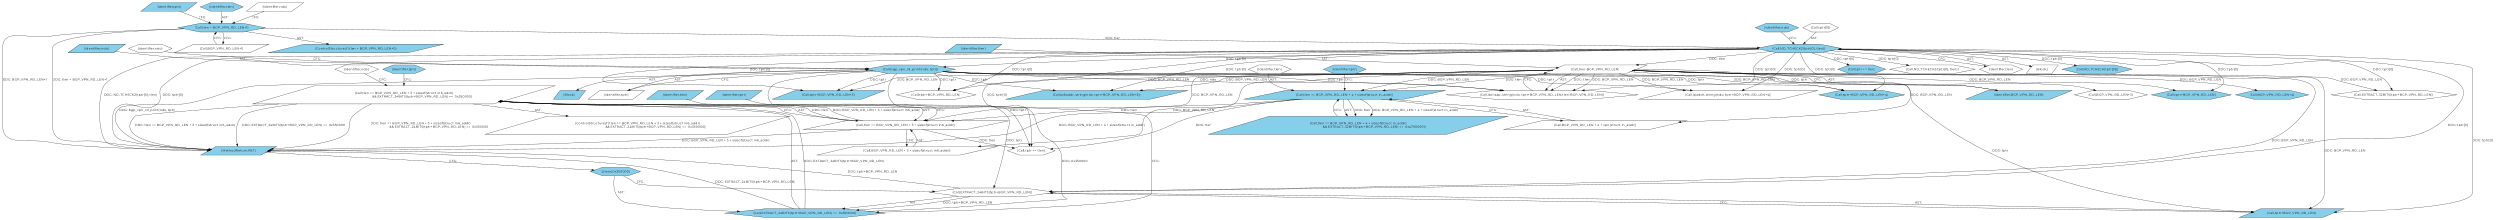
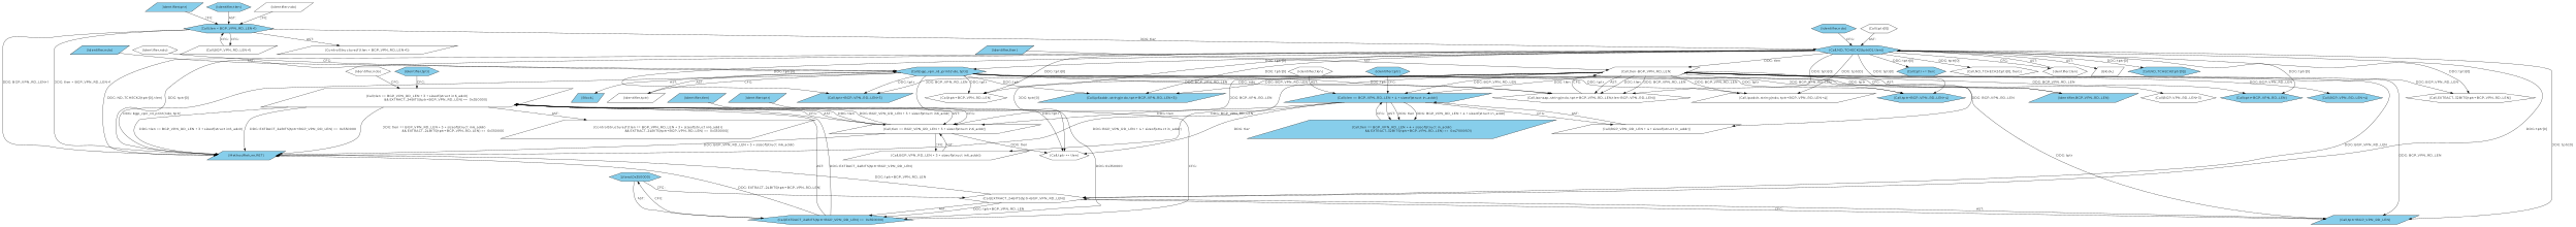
  digraph {
    fontname=Montserrat
    node [fillcolor=skyblue fontname=Montserrat shape=hexagon style=filled]
    edge [fontname=Montserrat]
    n1 [fillcolor=white label="(Call,tlen == BGP_VPN_RD_LEN + 3 + sizeof(struct in6_addr)\n                                         && EXTRACT_24BITS(tptr+BGP_VPN_RD_LEN) ==  0x350000)" shape=parallelogram]
    n2 [fillcolor=white label="(Call,tlen == BGP_VPN_RD_LEN + 3 + sizeof(struct in6_addr))" shape=parallelogram]
    n3 [label="(Call,EXTRACT_24BITS(tptr+BGP_VPN_RD_LEN) ==  0x350000)"]
    n4 [label="(MethodReturn,RET)" shape=parallelogram]
    n5 [fillcolor=white label="(ControlStructure,if (tlen == BGP_VPN_RD_LEN + 3 + sizeof(struct in6_addr)\n                                         && EXTRACT_24BITS(tptr+BGP_VPN_RD_LEN) ==  0x350000))" shape=parallelogram]
    n6 [fillcolor=white label="(Call,BGP_VPN_RD_LEN + 3 + sizeof(struct in6_addr))" shape=parallelogram]
    n7 [fillcolor=white label="(Call,tptr += tlen)"]
    n8 [label="(Literal,0x350000)"]
    n9 [label="(Call,tlen == BGP_VPN_RD_LEN + 4 + sizeof(struct in_addr))" shape=parallelogram]
-   n10 [fillcolor=white label="(Call,BGP_VPN_RD_LEN + 4 + vpn(struct in_addr))" shape=parallelogram]
+   n10 [fillcolor=white label="(Call,BGP_VPN_RD_LEN + 4 + sizeof(struct in_addr))" shape=parallelogram]
    n11 [label="(Call,tlen == BGP_VPN_RD_LEN + 4 + sizeof(struct in_addr)\n                                    && EXTRACT_32BITS(tptr+BGP_VPN_RD_LEN) ==  0x47000601)" shape=parallelogram]
    n12 [fillcolor=white label="(Call,tlen-BGP_VPN_RD_LEN)" shape=parallelogram]
    n13 [fillcolor=white label="(Call,EXTRACT_24BITS(tptr+BGP_VPN_RD_LEN))"]
    n14 [label="(Call,tptr+BGP_VPN_RD_LEN)" shape=parallelogram]
    n15 [fillcolor=white label="(Call,tptr+BGP_VPN_RD_LEN)"]
    n16 [label="(Identifier,BGP_VPN_RD_LEN)" shape=parallelogram]
    n17 [fillcolor=white label="(Call,isonsap_string(ndo, tptr+BGP_VPN_RD_LEN,tlen-BGP_VPN_RD_LEN))"]
    n18 [label="(Call,tptr+BGP_VPN_RD_LEN+3)" shape=parallelogram]
    n19 [fillcolor=white label="(Call,BGP_VPN_RD_LEN+3)"]
    n20 [label="(Call,ip6addr_string(ndo, tptr+BGP_VPN_RD_LEN+3))" shape=parallelogram]
    n21 [label="(Call,BGP_VPN_RD_LEN+4)"]
    n22 [fillcolor=white label="(Call,EXTRACT_32BITS(tptr+BGP_VPN_RD_LEN))"]
    n23 [fillcolor=white label="(Call,ipaddr_string(ndo, tptr+BGP_VPN_RD_LEN+4))" shape=parallelogram]
    n24 [label="(Call,tptr+BGP_VPN_RD_LEN+4)"]
    n25 [label="(Call,ND_TCHECK2(tptr[0], tlen))"]
    n26 [label="(Call,bgp_vpn_rd_print(ndo, tptr))"]
    n27 [label="(Call,tptr += tlen)"]
    n28 [label="(Call,tptr+BGP_VPN_RD_LEN)"]
    n29 [fillcolor=white label="(Call,ND_TCHECK2(tptr[0], tlen))"]
    n30 [fillcolor=white label="(Identifier,tlen)"]
    n31 [fillcolor=white label="(Block,)" shape=parallelogram]
    n32 [label="(Call,ND_TCHECK(tptr[0]))"]
    n33 [label="(Block,)" shape=parallelogram]
    n34 [fillcolor=white label="(Identifier,tptr)" shape=parallelogram]
    n35 [label="(Call,tlen < BGP_VPN_RD_LEN+1)"]
    n36 [fillcolor=white label="(Call,BGP_VPN_RD_LEN+1)" shape=parallelogram]
-   n37 [label="(ControlStructure,if (tlen < BGP_VPN_RD_LEN+1))" shape=parallelogram]
+   n37 [fillcolor=white label="(ControlStructure,if (tlen < BGP_VPN_RD_LEN+1))" shape=parallelogram]
    n38 [fillcolor=white label="(Identifier,ndo)"]
    n39 [label="(Identifier,tptr)" shape=parallelogram]
    n40 [label="(Identifier,tlen)" shape=parallelogram]
    n41 [label="(Identifier,tlen)" shape=parallelogram]
    n42 [label="(Identifier,ndo)" shape=parallelogram]
    n43 [label="(Identifier,tptr)"]
    n44 [label="(Identifier,ndo)"]
    n45 [label="(Identifier,tptr)"]
    n46 [fillcolor=white label="(Identifier,tlen)"]
    n47 [label="(Identifier,tlen)"]
    n48 [fillcolor=white label="(Call,tptr[0])"]
    n49 [fillcolor=white label="(Identifier,ndo)"]
    n50 [label="(Identifier,tptr)" shape=parallelogram]
    n51 [fillcolor=white label="(Identifier,ndo)" shape=parallelogram]
    n1 -> n2 [label="CFG: "]
    n1 -> n3 [label="CFG: "]
    n1 -> n4 [label="DDG: EXTRACT_24BITS(tptr+BGP_VPN_RD_LEN) ==  0x350000"]
    n1 -> n4 [label="DDG: tlen == BGP_VPN_RD_LEN + 3 + sizeof(struct in6_addr)\n                                         && EXTRACT_24BITS(tptr+BGP_VPN_RD_LEN) ==  0x350000"]
    n1 -> n4 [label="DDG: tlen == BGP_VPN_RD_LEN + 3 + sizeof(struct in6_addr)"]
    n1 -> n5 [label="AST: "]
    n2 -> n1 [label="AST: "]
    n2 -> n1 [label="DDG: tlen"]
    n2 -> n1 [label="DDG: BGP_VPN_RD_LEN + 3 + sizeof(struct in6_addr)"]
    n2 -> n4 [label="DDG: BGP_VPN_RD_LEN + 3 + sizeof(struct in6_addr)"]
    n2 -> n6 [label="CFG: "]
    n2 -> n7 [label="DDG: tlen"]
    n3 -> n1 [label="AST: "]
    n3 -> n1 [label="DDG: EXTRACT_24BITS(tptr+BGP_VPN_RD_LEN)"]
    n3 -> n1 [label="DDG: 0x350000"]
    n3 -> n4 [label="DDG: EXTRACT_24BITS(tptr+BGP_VPN_RD_LEN)"]
-   n4 -> n8 [label="CFG: "]
+   n3 -> n8 [label="CFG: "]
    n6 -> n2 [label="AST: "]
    n8 -> n3 [label="AST: "]
    n8 -> n13 [label="CFG: "]
    n9 -> n2 [label="DDG: tlen"]
    n9 -> n4 [label="DDG: BGP_VPN_RD_LEN + 4 + sizeof(struct in_addr)"]
    n9 -> n7 [label="DDG: tlen"]
    n9 -> n10 [label="CFG: "]
    n9 -> n11 [label="AST: "]
    n9 -> n11 [label="DDG: tlen"]
    n9 -> n11 [label="DDG: BGP_VPN_RD_LEN + 4 + sizeof(struct in_addr)"]
    n10 -> n9 [label="AST: "]
    n11 -> n9 [label="CFG: "]
    n12 -> n2 [label="DDG: BGP_VPN_RD_LEN"]
    n12 -> n6 [label="DDG: BGP_VPN_RD_LEN"]
    n12 -> n9 [label="DDG: tlen"]
    n12 -> n9 [label="DDG: BGP_VPN_RD_LEN"]
    n12 -> n10 [label="DDG: BGP_VPN_RD_LEN"]
    n12 -> n13 [label="DDG: BGP_VPN_RD_LEN"]
    n12 -> n14 [label="DDG: BGP_VPN_RD_LEN"]
    n12 -> n15 [label="DDG: BGP_VPN_RD_LEN"]
    n12 -> n16 [label="CFG: "]
    n12 -> n17 [label="AST: "]
    n12 -> n17 [label="DDG: tlen"]
    n12 -> n17 [label="DDG: BGP_VPN_RD_LEN"]
    n12 -> n18 [label="DDG: BGP_VPN_RD_LEN"]
    n12 -> n19 [label="DDG: BGP_VPN_RD_LEN"]
    n12 -> n20 [label="DDG: BGP_VPN_RD_LEN"]
    n12 -> n21 [label="DDG: BGP_VPN_RD_LEN"]
    n12 -> n22 [label="DDG: BGP_VPN_RD_LEN"]
    n12 -> n23 [label="DDG: BGP_VPN_RD_LEN"]
    n12 -> n24 [label="DDG: BGP_VPN_RD_LEN"]
    n13 -> n3 [label="AST: "]
    n13 -> n3 [label="DDG: tptr+BGP_VPN_RD_LEN"]
    n13 -> n4 [label="DDG: tptr+BGP_VPN_RD_LEN"]
    n13 -> n14 [label="CFG: "]
    n14 -> n13 [label="AST: "]
    n16 -> n12 [label="AST: "]
    n17 -> n12 [label="CFG: "]
    n25 -> n4 [label="DDG: ND_TCHECK2(tptr[0], tlen)"]
    n25 -> n4 [label="DDG: tptr[0]"]
    n25 -> n7 [label="DDG: tptr[0]"]
    n25 -> n12 [label="DDG: tlen"]
    n25 -> n13 [label="DDG: tptr[0]"]
    n25 -> n14 [label="DDG: tptr[0]"]
    n25 -> n15 [label="DDG: tptr[0]"]
    n25 -> n17 [label="DDG: tptr[0]"]
    n25 -> n18 [label="DDG: tptr[0]"]
    n25 -> n20 [label="DDG: tptr[0]"]
    n25 -> n22 [label="DDG: tptr[0]"]
    n25 -> n23 [label="DDG: tptr[0]"]
    n25 -> n24 [label="DDG: tptr[0]"]
    n25 -> n26 [label="DDG: tptr[0]"]
    n25 -> n27 [label="DDG: tptr[0]"]
    n25 -> n28 [label="DDG: tptr[0]"]
    n25 -> n29 [label="DDG: tptr[0]"]
    n25 -> n30 [label="CFG: "]
    n25 -> n31 [label="AST: "]
    n25 -> n32 [label="DDG: tptr[0]"]
    n26 -> n4 [label="DDG: bgp_vpn_rd_print(ndo, tptr)"]
    n26 -> n7 [label="DDG: tptr"]
-   n26 -> n13 [label="DDG: tptr"]
    n26 -> n14 [label="DDG: tptr"]
    n26 -> n15 [label="DDG: tptr"]
    n26 -> n17 [label="DDG: ndo"]
    n26 -> n17 [label="DDG: tptr"]
    n26 -> n18 [label="DDG: tptr"]
    n26 -> n20 [label="DDG: tptr"]
    n26 -> n23 [label="DDG: tptr"]
    n26 -> n24 [label="DDG: tptr"]
    n26 -> n28 [label="DDG: tptr"]
    n26 -> n33 [label="AST: "]
    n26 -> n34 [label="CFG: "]
    n30 -> n25 [label="AST: "]
    n34 -> n26 [label="AST: "]
    n35 -> n4 [label="DDG: BGP_VPN_RD_LEN+1"]
    n35 -> n4 [label="DDG: tlen < BGP_VPN_RD_LEN+1"]
    n35 -> n25 [label="DDG: tlen"]
    n35 -> n36 [label="CFG: "]
    n35 -> n37 [label="AST: "]
    n36 -> n35 [label="CFG: "]
    n38 -> n26 [label="CFG: "]
    n39 -> n35 [label="CFG: "]
    n40 -> n2 [label="AST: "]
    n41 -> n12 [label="AST: "]
    n42 -> n26 [label="AST: "]
    n43 -> n1 [label="CFG: "]
    n44 -> n25 [label="CFG: "]
    n45 -> n9 [label="CFG: "]
    n46 -> n9 [label="AST: "]
    n47 -> n35 [label="AST: "]
    n48 -> n25 [label="AST: "]
    n49 -> n1 [label="CFG: "]
    n50 -> n2 [label="CFG: "]
    n51 -> n35 [label="CFG: "]
  }
